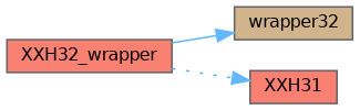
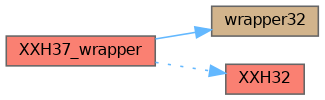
  digraph {
    rankdir=LR
    node [color=grey40 fillcolor=salmon fontname=Helvetica fontsize=10 shape=box style=filled]
    edge [color=steelblue1 fontname=Helvetica fontsize=10 labelfontname=Helvetica labelfontsize=10]
-   n1 [color=gray40 fontcolor=black height=0.2 label=XXH32_wrapper width=0.4]
+   n1 [color=gray40 fontcolor=black height=0.2 label=XXH37_wrapper width=0.4]
    n2 [fillcolor=tan height=0.2 label=wrapper32 width=0.4]
-   n3 [height=0.2 label=XXH31 width=0.4]
+   n3 [height=0.2 label=XXH32 width=0.4]
    n1 -> n2 [style=solid]
    n1 -> n3 [style=dotted]
  }
